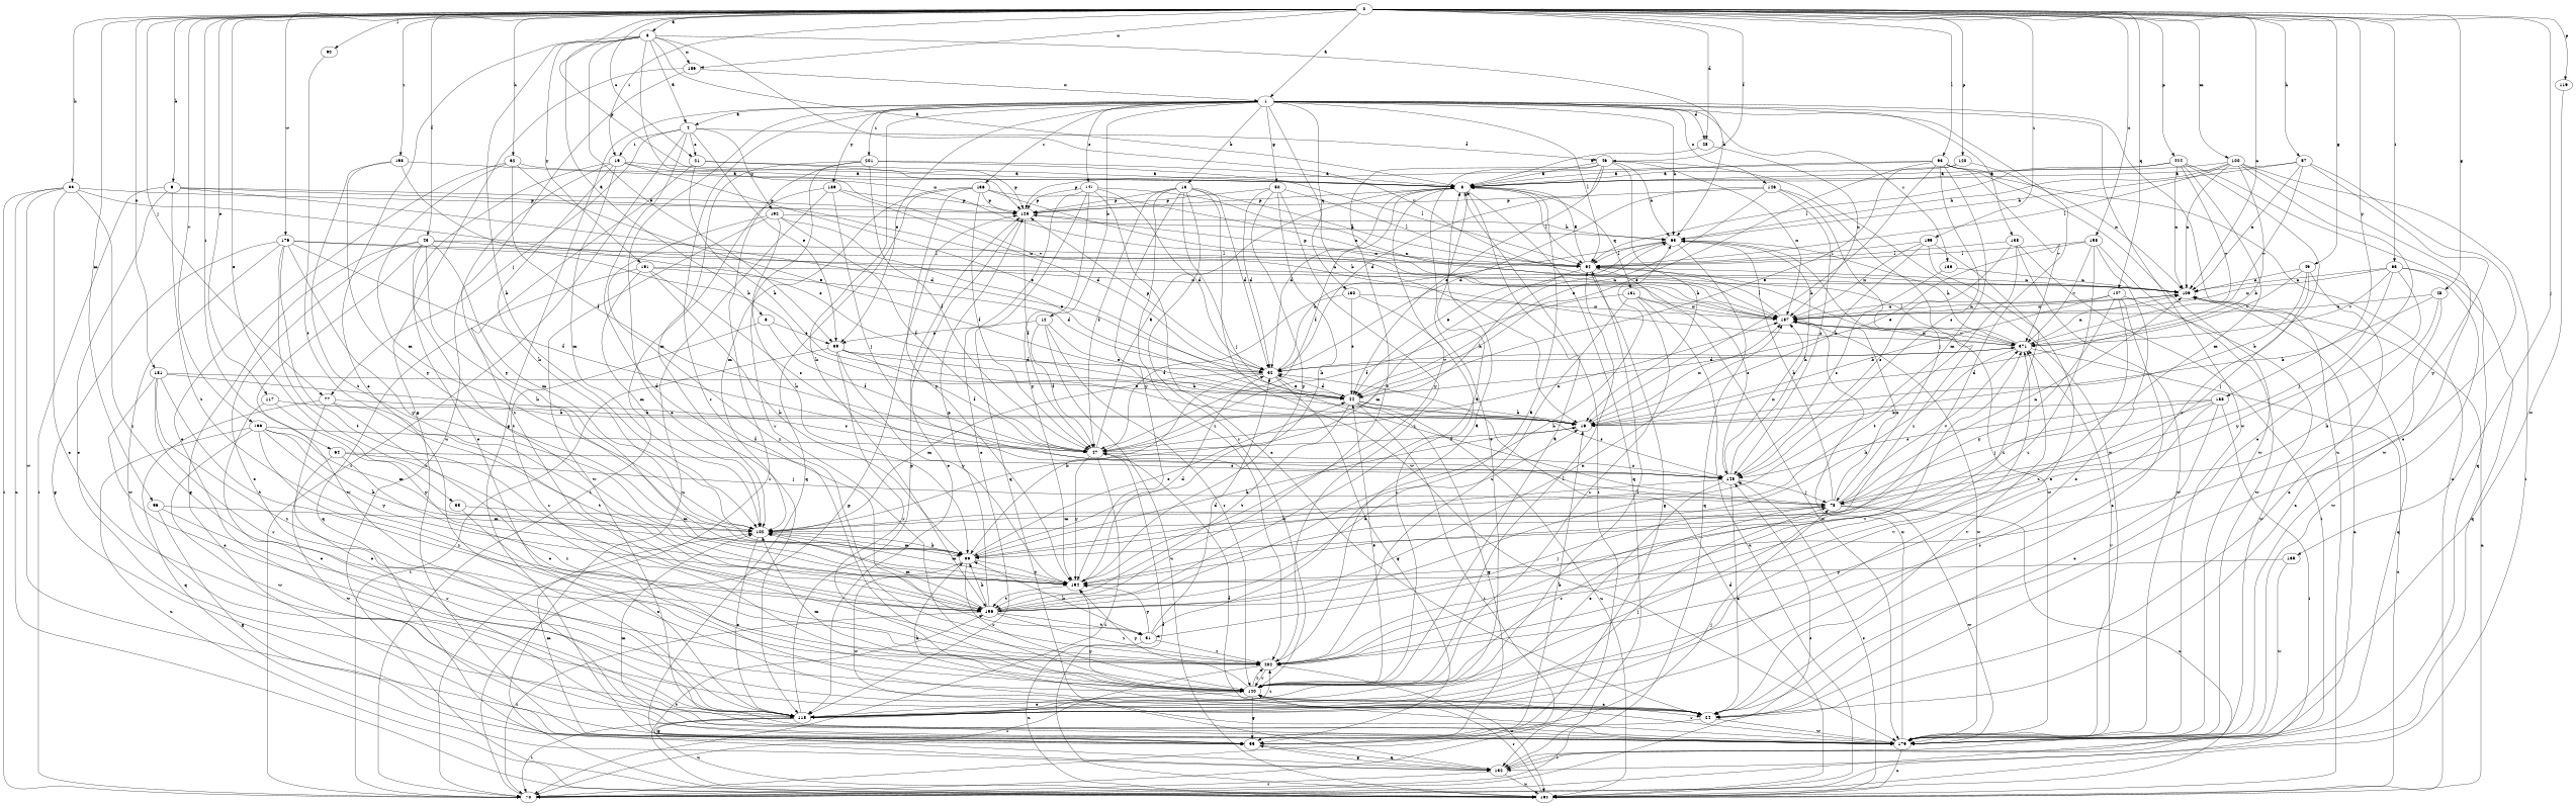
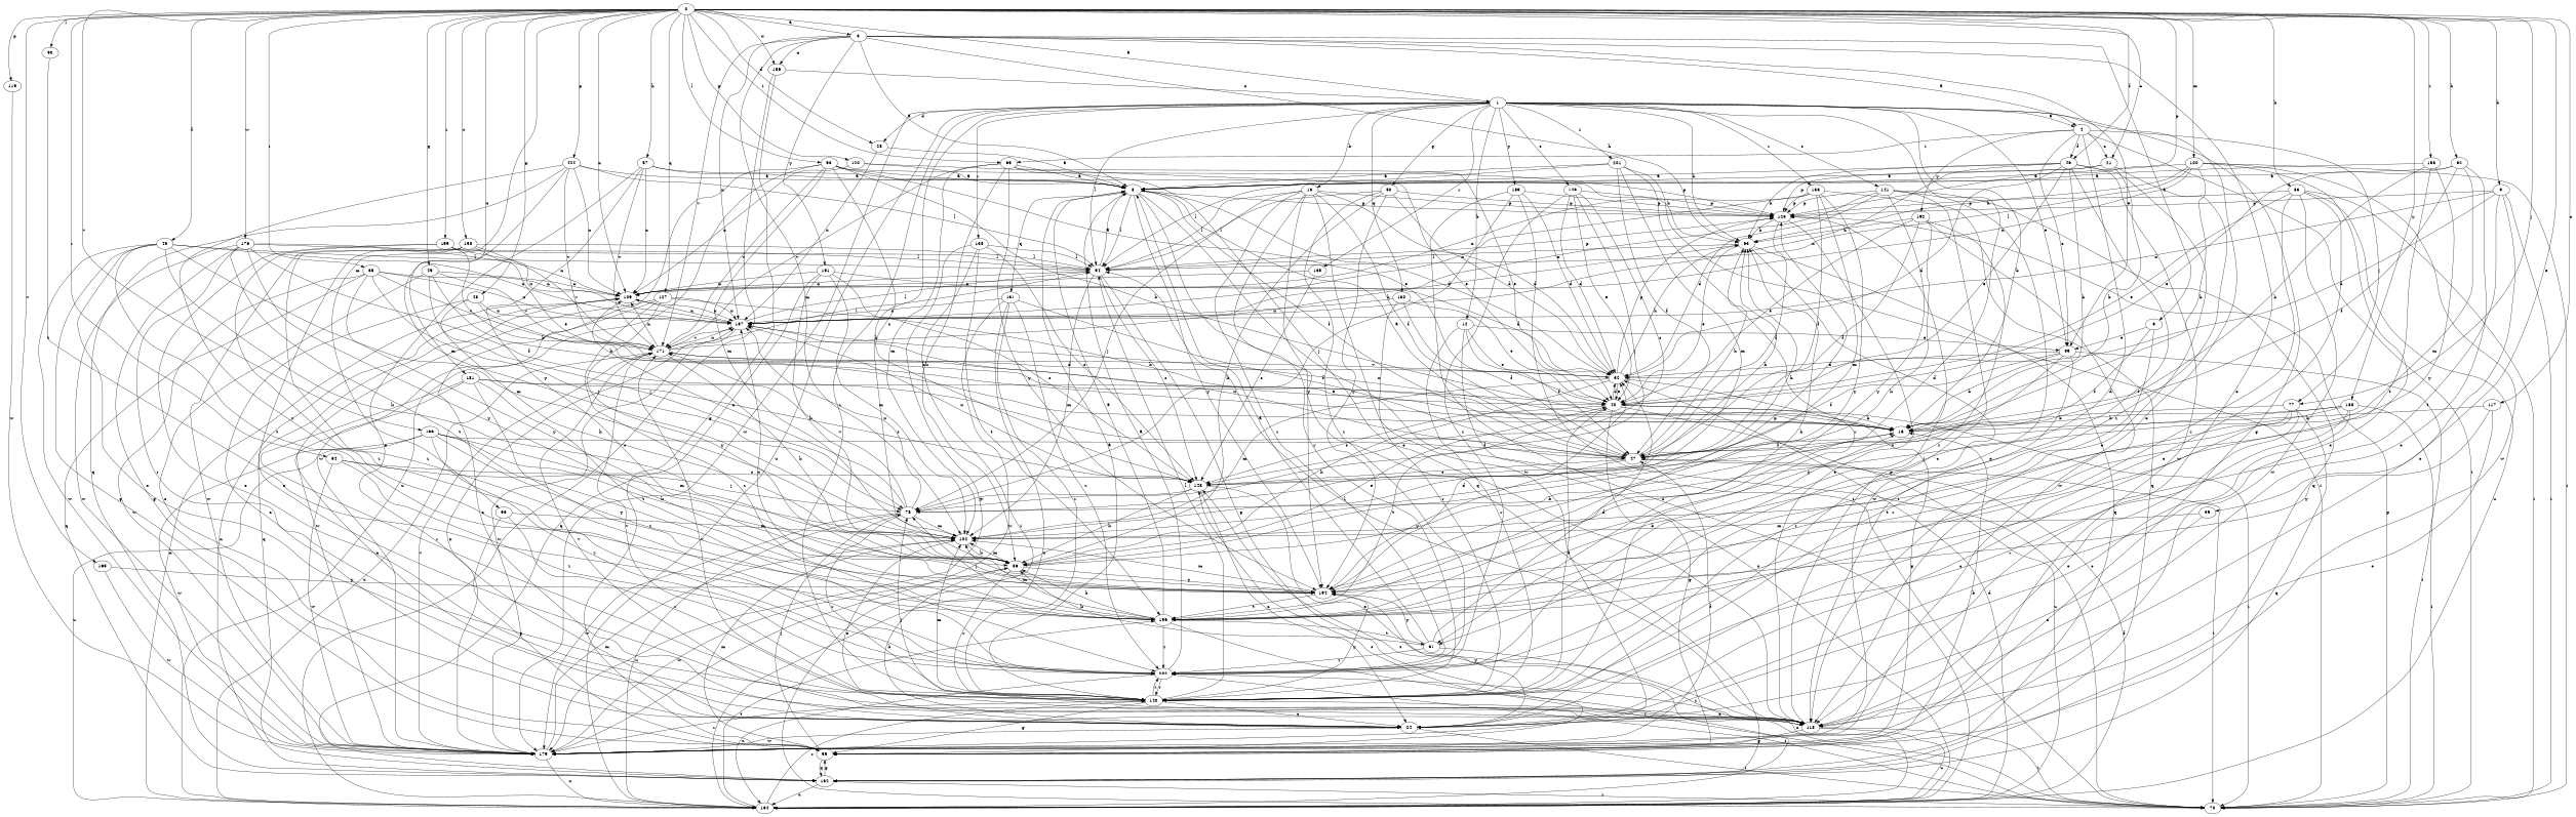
  strict digraph {
    0
    1
    3
    9
    21
    28
    35
    43
    46
    48
    49
    57
    62
    64
    65
-   69 [label=19]
+   69
    77
    83
    90
    93
    96
    100
    109
    117
    119
    120
    n27 [label=424]
    125
    127
    158
    165
    166
    176
    181
    186
    188
    198
    199
    4
    12
    13
    16
    31
    39
    50
    55
    63
    86
    94
    118
    130
    136
    138
    139
    140
    141
    146
    164
    179
    189
    201
    6
    8
    102
-   171 [label=371]
+   171
    187
    191
    70
    32
    156
    202
    24
-   40 [label=44]
+   40
    78
    194
    47
    148
    132
    192
    131
    0 -> 1 [label=a]
    0 -> 3 [label=a]
    0 -> 9 [label=b]
    0 -> 21 [label=c]
    0 -> 28 [label=d]
    0 -> 35 [label=e]
    0 -> 43 [label=f]
    0 -> 46 [label=f]
    0 -> 48 [label=g]
    0 -> 49 [label=g]
    0 -> 57 [label=h]
    0 -> 62 [label=h]
    0 -> 64 [label=i]
    0 -> 65 [label=i]
    0 -> 69 [label=i]
    0 -> 77 [label=j]
    0 -> 83 [label=k]
    0 -> 90 [label=l]
    0 -> 93 [label=l]
    0 -> 96 [label=m]
    0 -> 100 [label=m]
    0 -> 109 [label=n]
    0 -> 117 [label=o]
    0 -> 119 [label=p]
    0 -> 120 [label=p]
    0 -> n27 [label=p]
    0 -> 125 [label=p]
    0 -> 127 [label=q]
    0 -> 158 [label=u]
-   0 -> 165 [label=j]
+   0 -> 165 [label=v]
    0 -> 166 [label=v]
    0 -> 176 [label=w]
    0 -> 181 [label=x]
    0 -> 186 [label=x]
    0 -> 188 [label=y]
    0 -> 198 [label=z]
    0 -> 199 [label=z]
    1 -> 28 [label=d]
    1 -> 4 [label=a]
    1 -> 12 [label=b]
    1 -> 13 [label=b]
    1 -> 16 [label=b]
    1 -> 31 [label=d]
    1 -> 39 [label=e]
    1 -> 50 [label=g]
    1 -> 55 [label=g]
    1 -> 63 [label=h]
-   1 -> 156 [label=k]
+   1 -> 86 [label=k]
    1 -> 94 [label=l]
    1 -> 118 [label=o]
    1 -> 130 [label=q]
    1 -> 136 [label=r]
    1 -> 138 [label=r]
    1 -> 139 [label=r]
    1 -> 140 [label=r]
    1 -> 141 [label=s]
    1 -> 146 [label=s]
    1 -> 164 [label=u]
    1 -> 179 [label=w]
    1 -> 189 [label=y]
    1 -> 201 [label=z]
    3 -> 186 [label=x]
    3 -> 4 [label=a]
    3 -> 39 [label=e]
    3 -> 63 [label=h]
    3 -> 118 [label=o]
    3 -> 6 [label=a]
    3 -> 8 [label=a]
-   3 -> 102 [label=b]
+   3 -> 102 [label=m]
    3 -> 171 [label=v]
    3 -> 187 [label=x]
    3 -> 191 [label=y]
    9 -> 125 [label=p]
    9 -> 118 [label=o]
    9 -> 187 [label=x]
    9 -> 70 [label=i]
    9 -> 32 [label=d]
    9 -> 156 [label=t]
    21 -> 125 [label=p]
    21 -> 16 [label=b]
    21 -> 8 [label=a]
    21 -> 202 [label=z]
    28 -> 8 [label=a]
    28 -> 187 [label=x]
    35 -> 102 [label=m]
    35 -> 24 [label=c]
    43 -> 55 [label=g]
    43 -> 86 [label=k]
    43 -> 94 [label=l]
    43 -> 118 [label=o]
    43 -> 179 [label=w]
    43 -> 102 [label=m]
    43 -> 187 [label=x]
    43 -> 156 [label=t]
    46 -> 16 [label=b]
    46 -> 63 [label=h]
    46 -> 118 [label=o]
    46 -> 179 [label=w]
    46 -> 8 [label=a]
    46 -> 187 [label=x]
    46 -> 32 [label=d]
    46 -> 156 [label=t]
    46 -> 40 [label=e]
    48 -> 16 [label=b]
    48 -> 86 [label=k]
    48 -> 187 [label=x]
    48 -> 24 [label=c]
    49 -> 109 [label=n]
    49 -> 16 [label=b]
    49 -> 171 [label=v]
    49 -> 24 [label=c]
    49 -> 78 [label=j]
    57 -> 109 [label=n]
    57 -> 63 [label=h]
    57 -> 8 [label=a]
    57 -> 171 [label=v]
    57 -> 24 [label=c]
    57 -> 194 [label=y]
    62 -> 118 [label=o]
    62 -> 8 [label=a]
    62 -> 102 [label=m]
    62 -> 40 [label=e]
    62 -> 47 [label=f]
    64 -> 179 [label=w]
    64 -> 202 [label=z]
    64 -> 78 [label=j]
    64 -> 148 [label=s]
    65 -> 109 [label=n]
    65 -> 179 [label=w]
    65 -> 171 [label=v]
    65 -> 187 [label=x]
    65 -> 78 [label=j]
    65 -> 194 [label=y]
    65 -> 132 [label=q]
    69 -> 86 [label=k]
    69 -> 118 [label=o]
    69 -> 8 [label=a]
    69 -> 102 [label=m]
    69 -> 171 [label=v]
    69 -> 40 [label=e]
    69 -> 194 [label=y]
    77 -> 16 [label=b]
    77 -> 118 [label=o]
    77 -> 156 [label=t]
    77 -> 24 [label=c]
    77 -> 132 [label=q]
    83 -> 125 [label=p]
    83 -> 164 [label=u]
    83 -> 179 [label=w]
    83 -> 70 [label=i]
    83 -> 202 [label=z]
    83 -> 24 [label=c]
    83 -> 40 [label=e]
    90 -> 156 [label=t]
    93 -> 125 [label=p]
    93 -> 16 [label=b]
    93 -> 164 [label=u]
    93 -> 179 [label=w]
    93 -> 8 [label=a]
    93 -> 102 [label=m]
    93 -> 171 [label=v]
    93 -> 40 [label=e]
    93 -> 148 [label=s]
    96 -> 55 [label=g]
    96 -> 140 [label=r]
    96 -> 102 [label=m]
    100 -> 109 [label=n]
    100 -> 16 [label=b]
    100 -> 63 [label=h]
    100 -> 94 [label=l]
    100 -> 179 [label=w]
    100 -> 8 [label=a]
    100 -> 70 [label=i]
    100 -> 24 [label=c]
    109 -> 187 [label=x]
    109 -> 132 [label=q]
    117 -> 16 [label=b]
    117 -> 118 [label=o]
    117 -> 194 [label=y]
    119 -> 179 [label=w]
    120 -> 109 [label=n]
    120 -> 8 [label=a]
    120 -> 40 [label=e]
    n27 -> 109 [label=n]
    n27 -> 94 [label=l]
    n27 -> 8 [label=a]
    n27 -> 102 [label=m]
    n27 -> 171 [label=v]
    n27 -> 202 [label=z]
    n27 -> 132 [label=q]
    125 -> 63 [label=h]
    125 -> 118 [label=o]
    125 -> 47 [label=f]
    127 -> 16 [label=b]
    127 -> 179 [label=w]
    127 -> 187 [label=x]
    127 -> 202 [label=z]
    127 -> 24 [label=c]
    127 -> 194 [label=y]
    158 -> 94 [label=l]
    158 -> 118 [label=o]
    158 -> 179 [label=w]
    158 -> 171 [label=v]
    158 -> 202 [label=z]
    158 -> 40 [label=e]
    165 -> 179 [label=w]
    165 -> 194 [label=y]
    166 -> 86 [label=k]
    166 -> 164 [label=u]
    166 -> 179 [label=w]
    166 -> 102 [label=m]
    166 -> 202 [label=z]
    166 -> 194 [label=y]
    166 -> 47 [label=f]
    176 -> 109 [label=n]
    176 -> 55 [label=g]
    176 -> 94 [label=l]
    176 -> 140 [label=r]
    176 -> 179 [label=w]
    176 -> 156 [label=t]
    176 -> 194 [label=y]
    176 -> 47 [label=f]
    181 -> 140 [label=r]
    181 -> 156 [label=t]
    181 -> 202 [label=z]
    181 -> 24 [label=c]
    181 -> 40 [label=e]
    181 -> 148 [label=s]
    186 -> 1 [label=x]
    186 -> 55 [label=g]
    186 -> 164 [label=u]
    188 -> 16 [label=b]
    188 -> 140 [label=r]
    188 -> 70 [label=i]
    188 -> 24 [label=c]
    188 -> 78 [label=j]
    188 -> 148 [label=s]
    198 -> 16 [label=b]
    198 -> 8 [label=a]
    198 -> 156 [label=t]
    198 -> 194 [label=y]
    199 -> 16 [label=b]
    199 -> 94 [label=l]
    199 -> 118 [label=o]
    199 -> 187 [label=x]
    199 -> 202 [label=z]
    4 -> 21 [label=c]
    4 -> 46 [label=f]
    4 -> 69 [label=i]
    4 -> 77 [label=j]
    4 -> 31 [label=d]
    4 -> 39 [label=e]
    4 -> 70 [label=i]
    4 -> 192 [label=y]
    12 -> 39 [label=e]
    12 -> 140 [label=r]
    12 -> 164 [label=u]
    12 -> 40 [label=e]
    12 -> 47 [label=f]
    13 -> 125 [label=p]
    13 -> 94 [label=l]
    13 -> 140 [label=r]
    13 -> 179 [label=w]
    13 -> 32 [label=d]
    13 -> 202 [label=z]
    13 -> 78 [label=j]
    13 -> 194 [label=y]
    13 -> 47 [label=f]
    16 -> 187 [label=x]
    16 -> 47 [label=f]
    31 -> 86 [label=k]
    31 -> 164 [label=u]
    31 -> 8 [label=a]
    31 -> 32 [label=d]
    31 -> 202 [label=z]
    31 -> 194 [label=y]
    39 -> 16 [label=b]
    39 -> 140 [label=r]
    39 -> 70 [label=i]
    39 -> 32 [label=d]
    39 -> 194 [label=y]
    39 -> 47 [label=f]
    50 -> 125 [label=p]
    50 -> 86 [label=k]
    50 -> 94 [label=l]
    50 -> 32 [label=d]
    50 -> 202 [label=z]
    50 -> 194 [label=y]
    55 -> 16 [label=b]
    55 -> 102 [label=m]
    55 -> 78 [label=j]
    55 -> 132 [label=q]
    63 -> 94 [label=l]
    63 -> 179 [label=w]
    63 -> 40 [label=e]
    63 -> 132 [label=q]
    86 -> 16 [label=b]
    86 -> 140 [label=r]
    86 -> 179 [label=w]
    86 -> 102 [label=m]
    86 -> 40 [label=e]
    86 -> 194 [label=y]
    94 -> 109 [label=n]
    94 -> 125 [label=p]
    94 -> 55 [label=g]
    94 -> 8 [label=a]
    94 -> 102 [label=m]
    94 -> 148 [label=s]
    118 -> 125 [label=p]
    118 -> 55 [label=g]
    118 -> 94 [label=l]
    118 -> 164 [label=u]
    118 -> 171 [label=v]
    118 -> 70 [label=i]
    118 -> 202 [label=z]
    118 -> 78 [label=j]
    130 -> 140 [label=r]
    130 -> 187 [label=x]
    130 -> 40 [label=e]
    130 -> 47 [label=f]
    136 -> 109 [label=n]
    136 -> 125 [label=p]
    136 -> 102 [label=m]
    136 -> 187 [label=x]
    136 -> 194 [label=y]
    136 -> 47 [label=f]
    136 -> 132 [label=q]
    138 -> 94 [label=l]
    138 -> 179 [label=w]
    138 -> 70 [label=i]
    138 -> 156 [label=t]
    138 -> 148 [label=s]
    139 -> 109 [label=n]
    139 -> 148 [label=s]
    140 -> 55 [label=g]
    140 -> 94 [label=l]
    140 -> 118 [label=o]
    140 -> 8 [label=a]
    140 -> 102 [label=m]
    140 -> 171 [label=v]
    140 -> 202 [label=z]
    140 -> 24 [label=c]
    140 -> 40 [label=e]
    140 -> 194 [label=y]
    141 -> 125 [label=p]
    141 -> 118 [label=o]
    141 -> 187 [label=x]
    141 -> 32 [label=d]
    141 -> 24 [label=c]
    141 -> 194 [label=y]
    141 -> 132 [label=q]
    146 -> 125 [label=p]
    146 -> 32 [label=d]
    146 -> 202 [label=z]
    146 -> 40 [label=e]
    146 -> 78 [label=j]
    146 -> 148 [label=s]
    164 -> 109 [label=n]
    164 -> 140 [label=r]
    164 -> 32 [label=d]
    164 -> 156 [label=t]
    164 -> 47 [label=f]
    164 -> 148 [label=s]
    179 -> 140 [label=r]
    179 -> 164 [label=u]
    179 -> 102 [label=m]
    179 -> 171 [label=v]
    179 -> 187 [label=x]
    179 -> 47 [label=f]
    189 -> 125 [label=p]
    189 -> 164 [label=u]
    189 -> 70 [label=i]
    189 -> 32 [label=d]
    189 -> 78 [label=j]
    201 -> 94 [label=l]
    201 -> 140 [label=r]
    201 -> 8 [label=a]
    201 -> 102 [label=m]
    201 -> 70 [label=i]
    201 -> 47 [label=f]
    6 -> 39 [label=e]
    6 -> 140 [label=r]
    6 -> 47 [label=f]
    8 -> 125 [label=p]
    8 -> 94 [label=l]
    8 -> 70 [label=i]
    8 -> 32 [label=d]
    8 -> 194 [label=y]
    8 -> 47 [label=f]
    8 -> 132 [label=q]
    8 -> 131 [label=q]
    102 -> 86 [label=k]
    102 -> 118 [label=o]
    171 -> 109 [label=n]
    171 -> 63 [label=h]
    171 -> 86 [label=k]
    171 -> 94 [label=l]
    171 -> 164 [label=u]
    171 -> 187 [label=x]
    171 -> 32 [label=d]
    187 -> 109 [label=n]
    187 -> 94 [label=l]
    187 -> 179 [label=w]
    187 -> 171 [label=v]
    191 -> 109 [label=n]
    191 -> 86 [label=k]
    191 -> 102 [label=m]
    191 -> 32 [label=d]
    191 -> 148 [label=s]
    191 -> 132 [label=q]
    70 -> 125 [label=p]
    70 -> 148 [label=s]
    32 -> 125 [label=p]
    32 -> 55 [label=g]
    32 -> 63 [label=h]
    32 -> 86 [label=k]
    32 -> 102 [label=m]
    32 -> 171 [label=v]
    32 -> 40 [label=e]
    156 -> 125 [label=p]
    156 -> 16 [label=b]
    156 -> 31 [label=t]
    156 -> 63 [label=h]
    156 -> 86 [label=k]
    156 -> 8 [label=a]
    156 -> 102 [label=m]
    156 -> 187 [label=x]
    156 -> 70 [label=i]
    156 -> 202 [label=z]
    156 -> 78 [label=j]
    202 -> 140 [label=r]
    202 -> 164 [label=u]
    202 -> 8 [label=a]
    202 -> 70 [label=i]
    24 -> 86 [label=k]
    24 -> 179 [label=w]
    24 -> 171 [label=v]
    24 -> 70 [label=i]
    24 -> 194 [label=y]
    40 -> 16 [label=b]
    40 -> 55 [label=g]
    40 -> 164 [label=u]
    40 -> 70 [label=i]
    40 -> 32 [label=d]
    40 -> 156 [label=t]
    40 -> 148 [label=s]
    78 -> 109 [label=n]
    78 -> 63 [label=h]
    78 -> 140 [label=r]
    78 -> 164 [label=u]
    78 -> 179 [label=w]
    78 -> 102 [label=m]
    78 -> 171 [label=v]
    78 -> 187 [label=x]
    194 -> 102 [label=m]
    194 -> 32 [label=d]
    194 -> 156 [label=t]
    47 -> 63 [label=h]
    47 -> 8 [label=a]
    47 -> 187 [label=x]
    47 -> 70 [label=i]
    47 -> 194 [label=y]
    47 -> 148 [label=s]
    148 -> 63 [label=h]
    148 -> 86 [label=k]
    148 -> 118 [label=o]
    148 -> 187 [label=x]
    148 -> 24 [label=c]
    148 -> 78 [label=j]
    132 -> 109 [label=n]
    132 -> 55 [label=g]
    132 -> 164 [label=u]
    132 -> 70 [label=i]
    192 -> 63 [label=h]
    192 -> 86 [label=k]
    192 -> 179 [label=w]
    192 -> 202 [label=z]
    192 -> 40 [label=e]
    192 -> 47 [label=f]
    131 -> 140 [label=r]
    131 -> 164 [label=u]
    131 -> 179 [label=w]
    131 -> 187 [label=x]
    131 -> 202 [label=z]
    131 -> 47 [label=f]
  }
